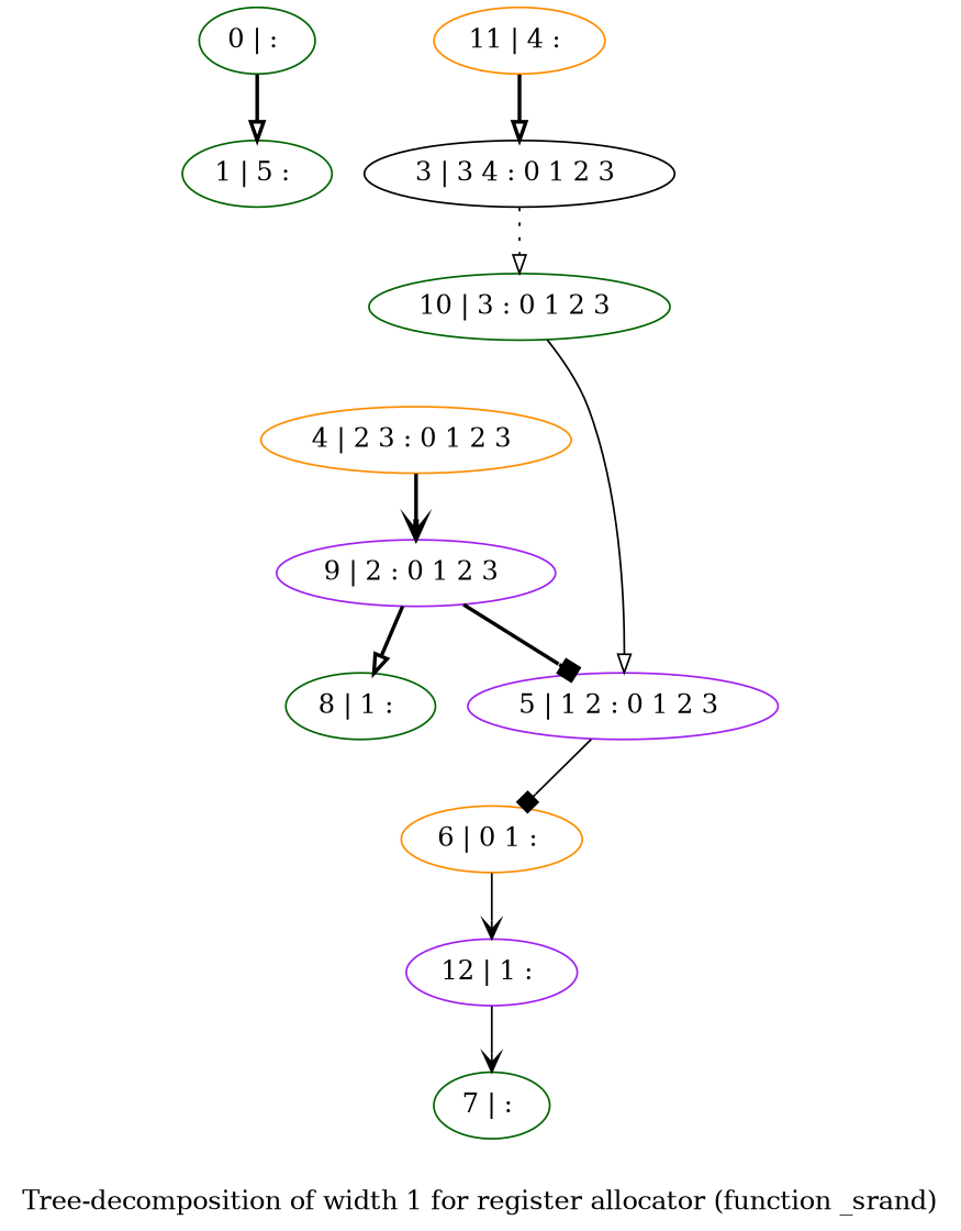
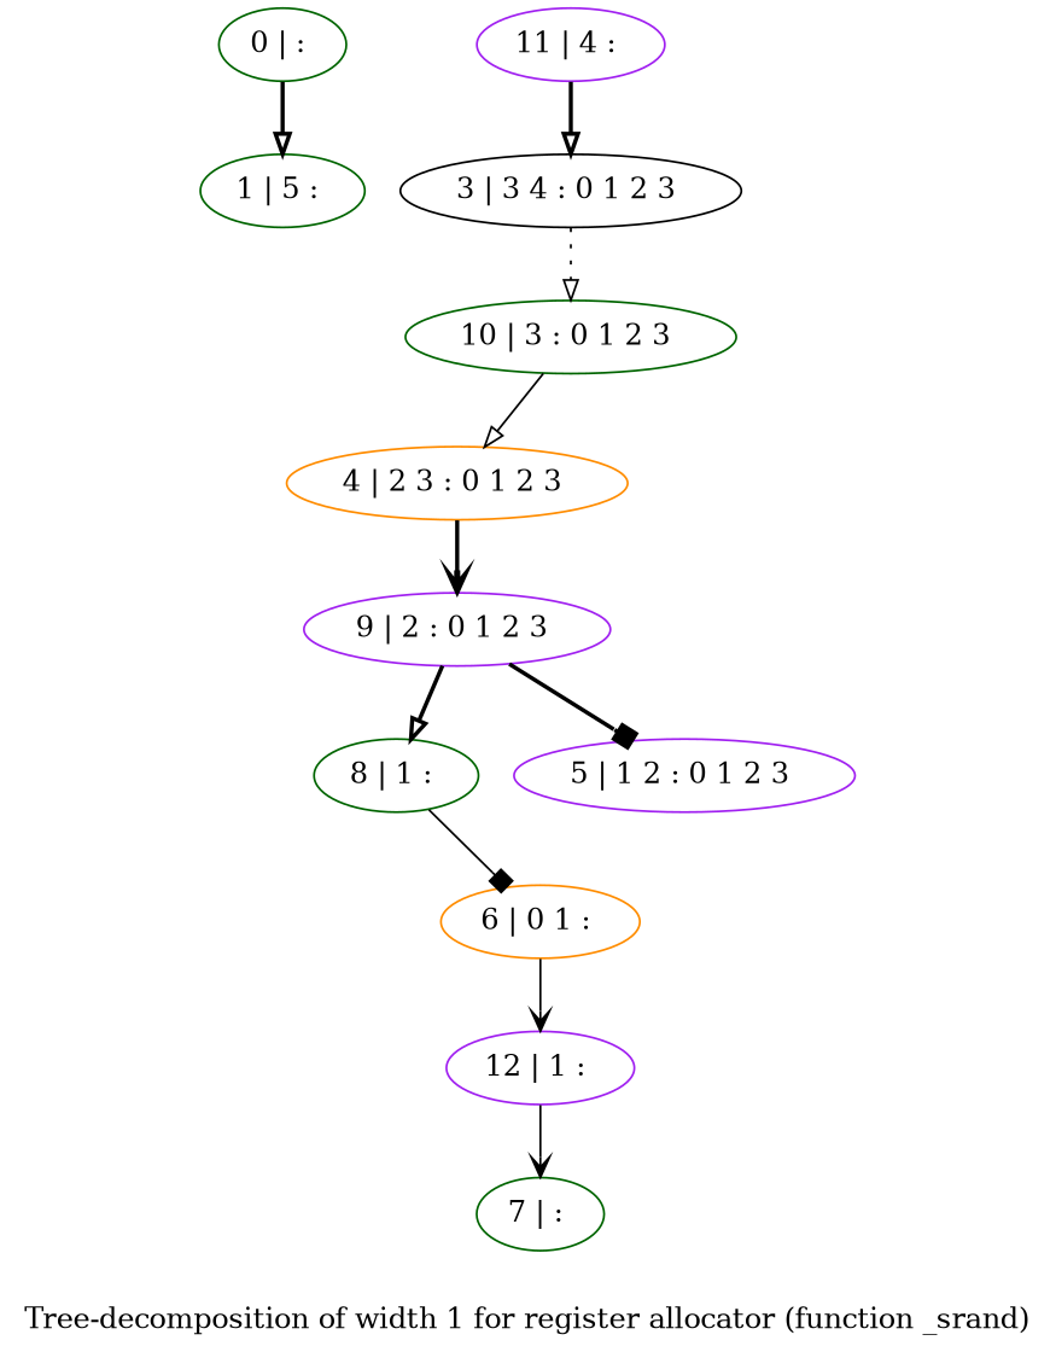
  digraph {
    label="Tree-decomposition of width 1 for register allocator (function _srand)"
    node [color=darkgreen]
    edge [arrowhead=onormal style=bold]
    n1 [label="0 | : "]
    n2 [label="1 | 5 : "]
-   n3 [color=darkorange label="11 | 4 : "]
+   n3 [color=purple label="11 | 4 : "]
    n4 [color=black label="3 | 3 4 : 0 1 2 3 "]
    n5 [label="10 | 3 : 0 1 2 3 "]
    n6 [color=darkorange label="4 | 2 3 : 0 1 2 3 "]
    n7 [color=purple label="9 | 2 : 0 1 2 3 "]
    n8 [color=purple label="5 | 1 2 : 0 1 2 3 "]
    n9 [label="8 | 1 : "]
    n10 [color=darkorange label="6 | 0 1 : "]
    n11 [color=purple label="12 | 1 : "]
    n12 [label="7 | : "]
    n1 -> n2
    n3 -> n4
    n4 -> n5 [style=dotted]
-   n5 -> n8 [style=solid]
+   n5 -> n6 [style=solid]
    n6 -> n7 [arrowhead=vee]
    n7 -> n8 [arrowhead=box]
    n7 -> n9
-   n8 -> n10 [arrowhead=box style=solid]
+   n9 -> n10 [arrowhead=box style=solid]
    n10 -> n11 [arrowhead=vee style=solid]
    n11 -> n12 [arrowhead=vee style=solid]
  }
